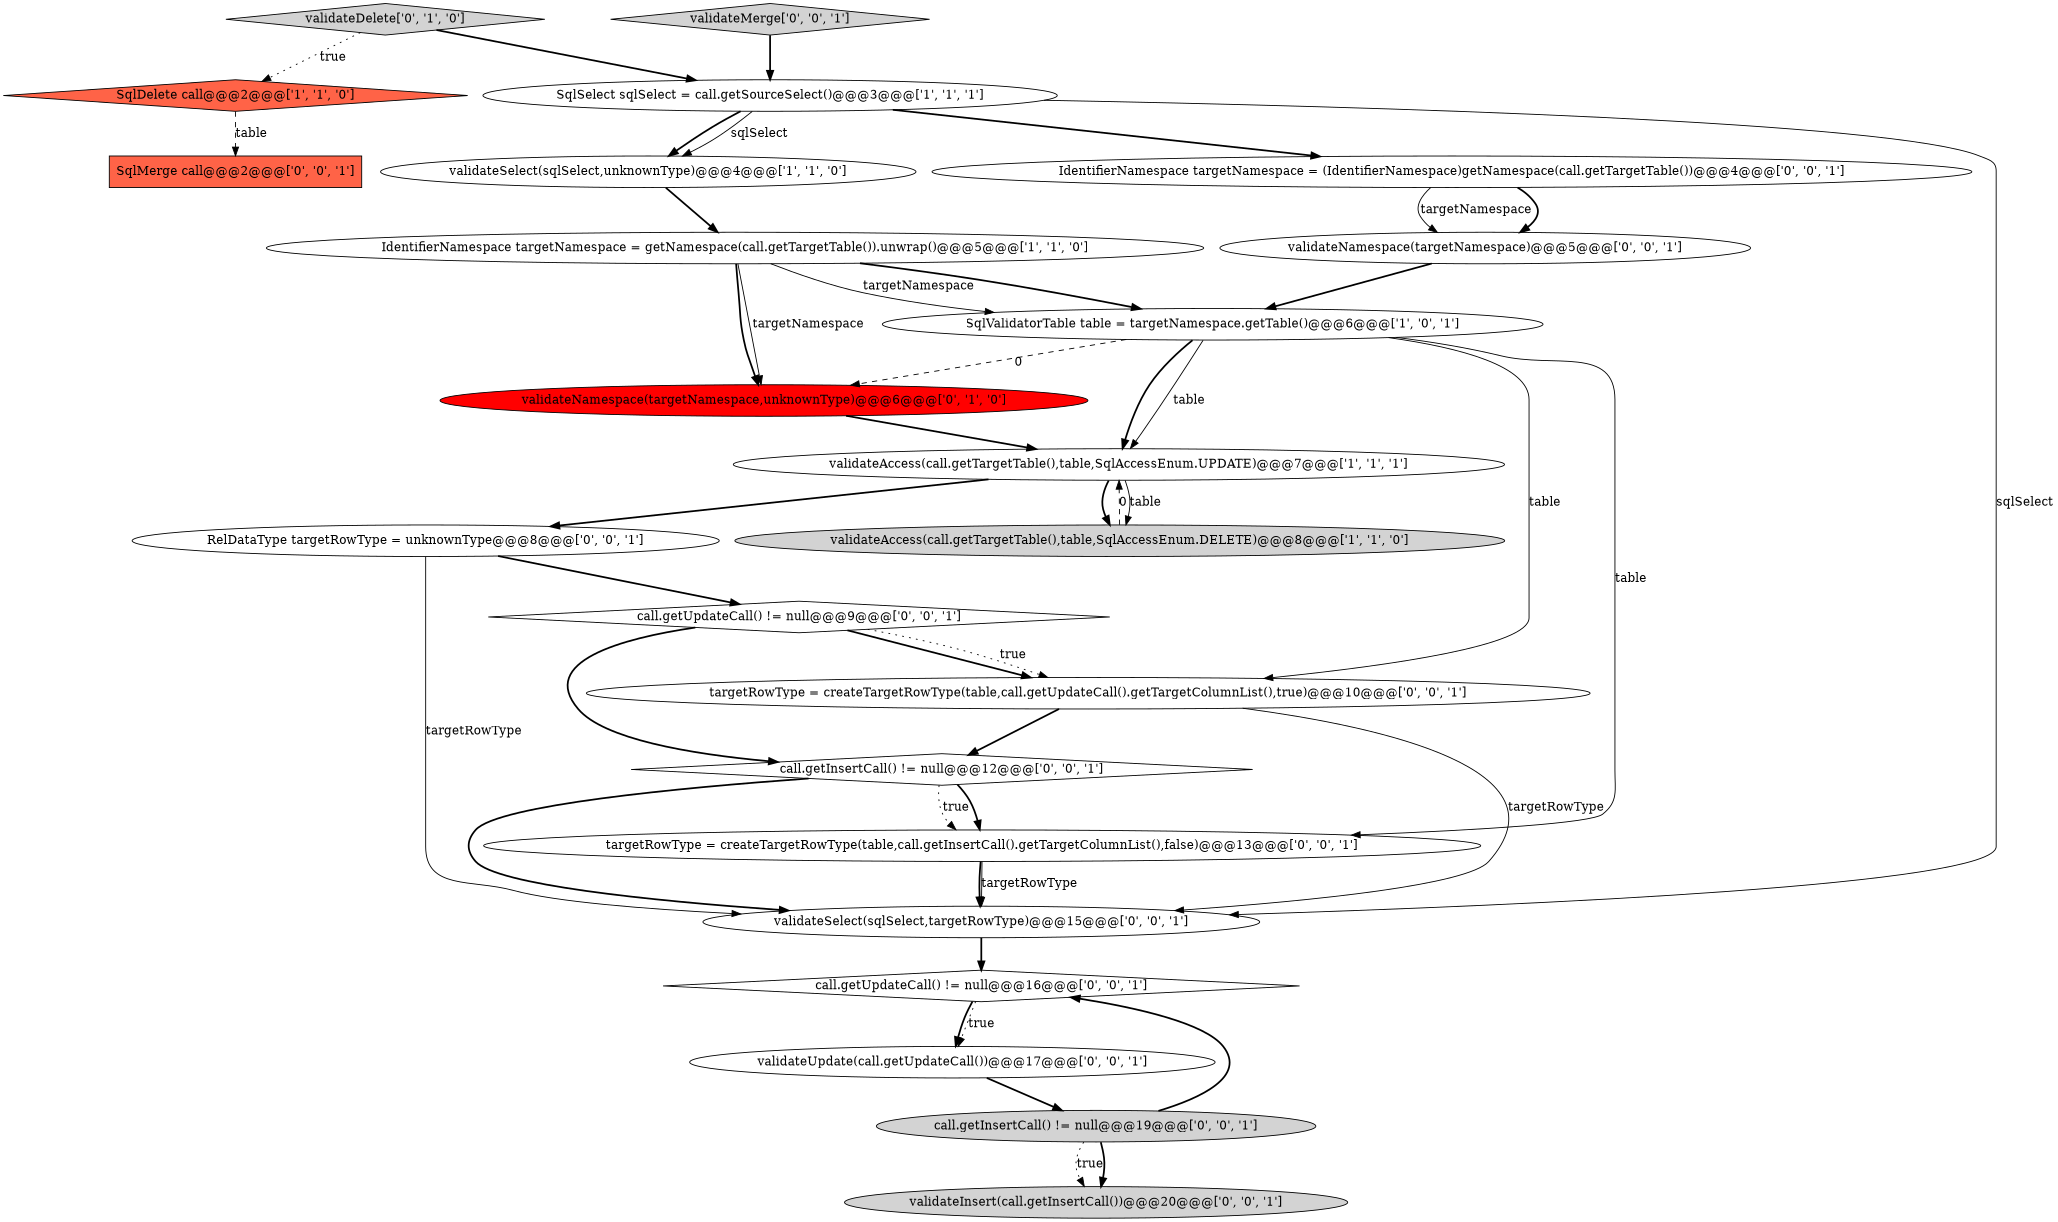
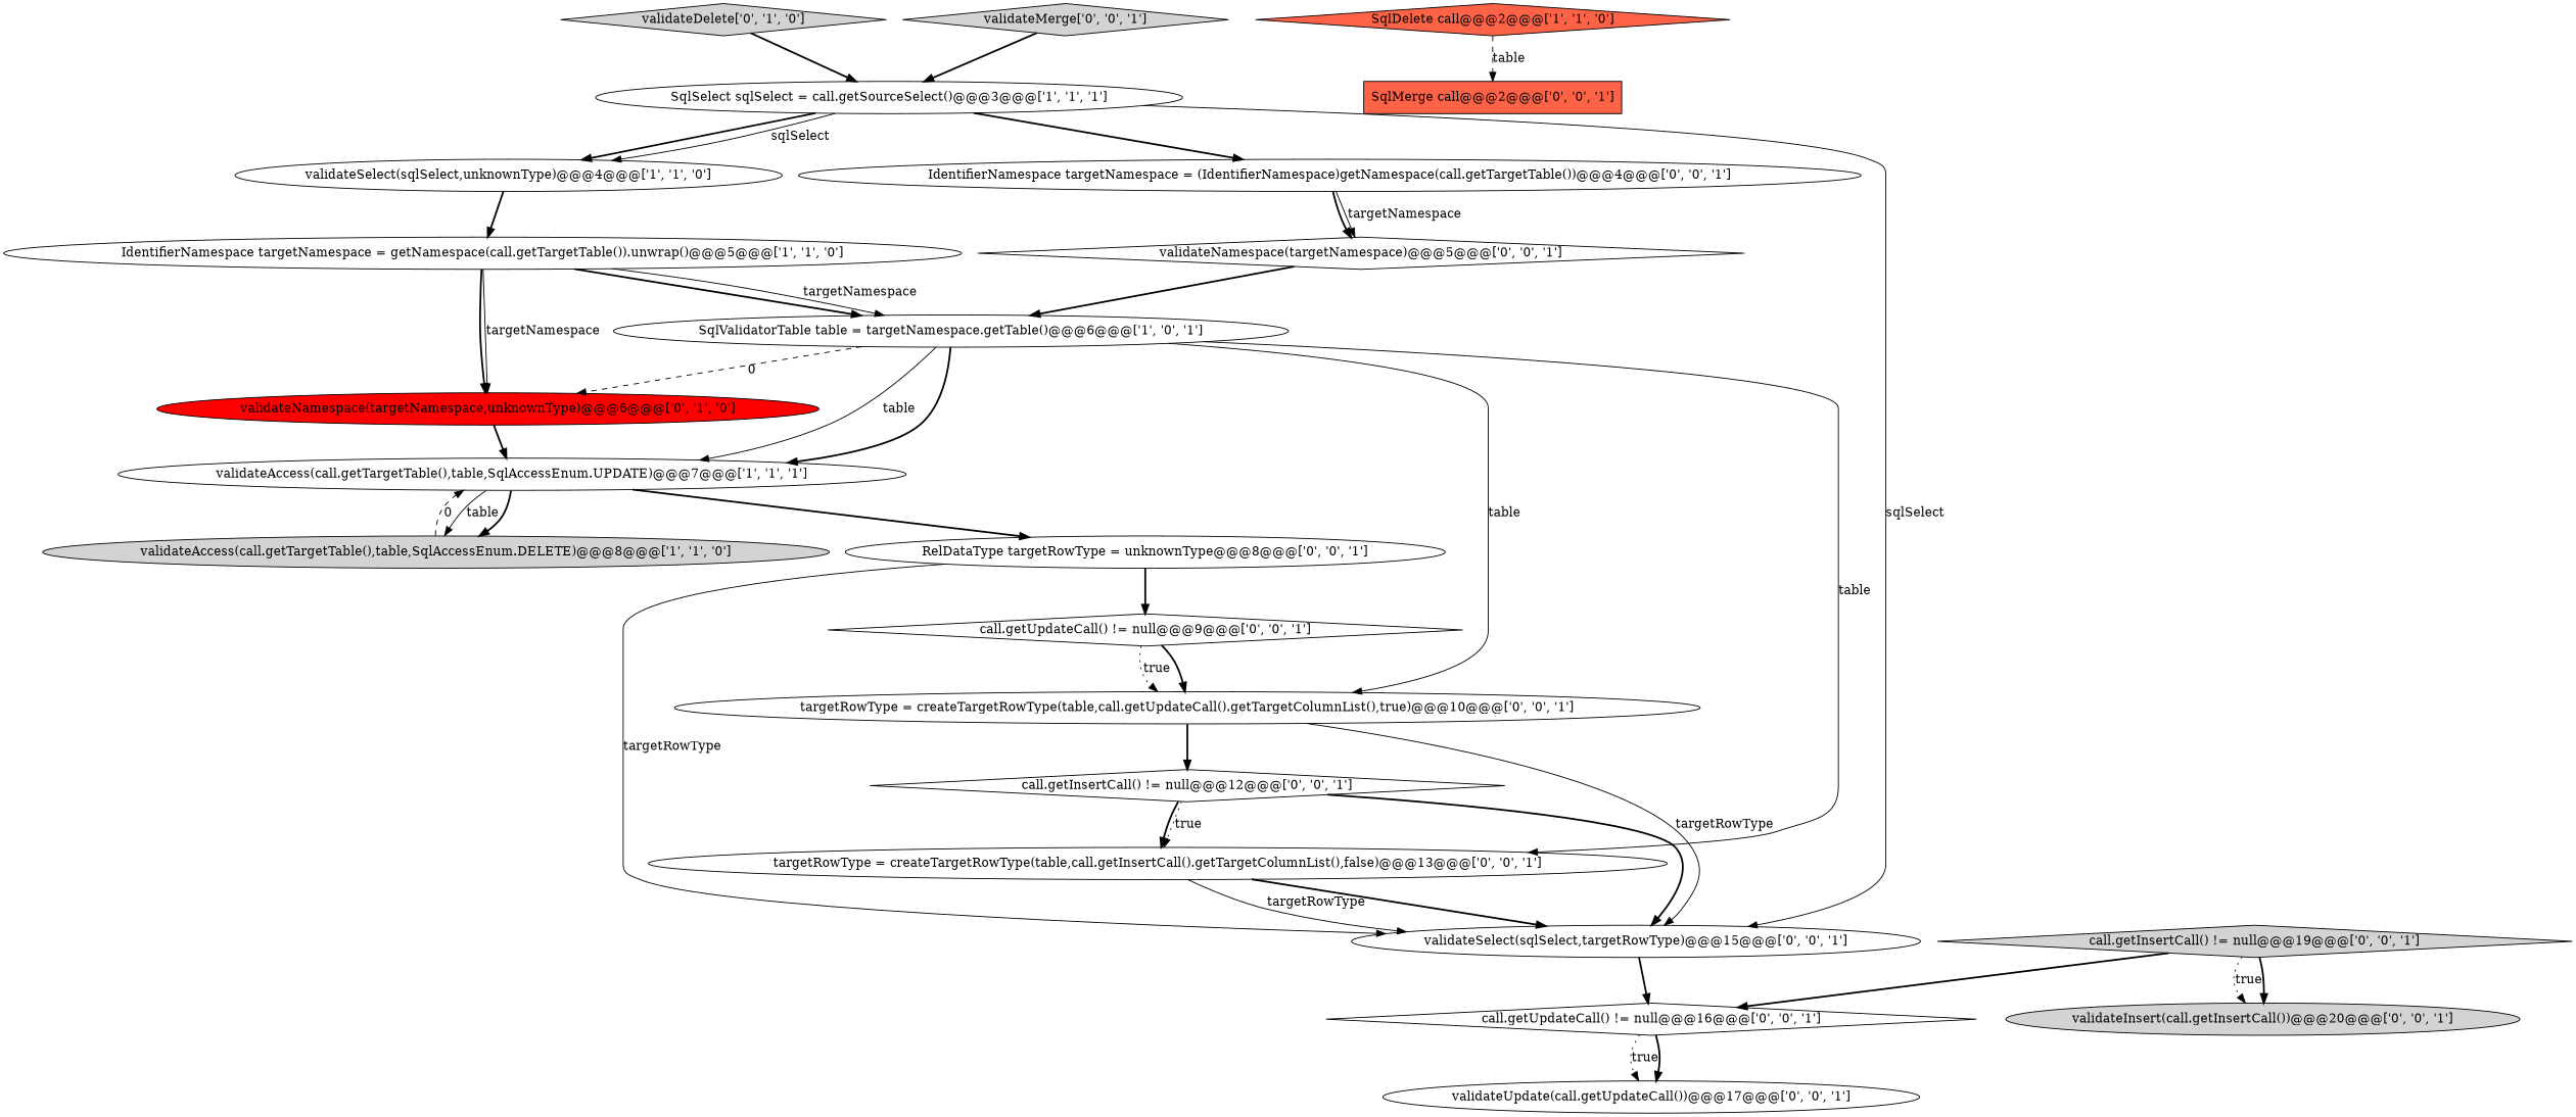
  digraph {
    node [fillcolor=white shape=ellipse style=filled]
    edge [style=bold]
    n1 [label="RelDataType targetRowType = unknownType@@@8@@@['0', '0', '1']"]
    n2 [label="validateSelect(sqlSelect,targetRowType)@@@15@@@['0', '0', '1']"]
    n3 [label="call.getUpdateCall() != null@@@9@@@['0', '0', '1']" shape=diamond]
    n4 [label="call.getUpdateCall() != null@@@16@@@['0', '0', '1']" shape=diamond]
    n5 [label="call.getInsertCall() != null@@@12@@@['0', '0', '1']" shape=diamond]
    n6 [label="targetRowType = createTargetRowType(table,call.getUpdateCall().getTargetColumnList(),true)@@@10@@@['0', '0', '1']"]
    n7 [fillcolor=tomato label="SqlDelete call@@@2@@@['1', '1', '0']" shape=diamond]
    n8 [fillcolor=tomato label="SqlMerge call@@@2@@@['0', '0', '1']" shape=box]
    n9 [fillcolor=lightgray label="validateDelete['0', '1', '0']" shape=diamond]
    n10 [label="SqlSelect sqlSelect = call.getSourceSelect()@@@3@@@['1', '1', '1']"]
    n11 [label="IdentifierNamespace targetNamespace = (IdentifierNamespace)getNamespace(call.getTargetTable())@@@4@@@['0', '0', '1']"]
    n12 [label="validateSelect(sqlSelect,unknownType)@@@4@@@['1', '1', '0']"]
    n13 [label="targetRowType = createTargetRowType(table,call.getInsertCall().getTargetColumnList(),false)@@@13@@@['0', '0', '1']"]
    n14 [fillcolor=red label="validateNamespace(targetNamespace,unknownType)@@@6@@@['0', '1', '0']"]
    n15 [label="validateAccess(call.getTargetTable(),table,SqlAccessEnum.UPDATE)@@@7@@@['1', '1', '1']"]
    n16 [fillcolor=lightgray label="validateAccess(call.getTargetTable(),table,SqlAccessEnum.DELETE)@@@8@@@['1', '1', '0']"]
    n17 [label="validateUpdate(call.getUpdateCall())@@@17@@@['0', '0', '1']"]
-   n18 [label="validateNamespace(targetNamespace)@@@5@@@['0', '0', '1']"]
+   n18 [label="validateNamespace(targetNamespace)@@@5@@@['0', '0', '1']" shape=diamond]
    n19 [label="IdentifierNamespace targetNamespace = getNamespace(call.getTargetTable()).unwrap()@@@5@@@['1', '1', '0']"]
    n20 [label="SqlValidatorTable table = targetNamespace.getTable()@@@6@@@['1', '0', '1']"]
    n21 [fillcolor=lightgray label="validateMerge['0', '0', '1']" shape=diamond]
    n22 [fillcolor=lightgray label="validateInsert(call.getInsertCall())@@@20@@@['0', '0', '1']"]
-   n23 [fillcolor=lightgray label="call.getInsertCall() != null@@@19@@@['0', '0', '1']"]
+   n23 [fillcolor=lightgray label="call.getInsertCall() != null@@@19@@@['0', '0', '1']" shape=diamond]
    n1 -> n2 [label=targetRowType style=solid]
    n1 -> n3
    n2 -> n4
-   n3 -> n5
    n3 -> n6
    n3 -> n6 [label=true style=dotted]
    n4 -> n17 [label=true style=dotted]
    n4 -> n17
    n5 -> n2
    n5 -> n13 [label=true style=dotted]
    n5 -> n13
    n6 -> n2 [label=targetRowType style=solid]
    n6 -> n5
    n7 -> n8 [label=table style=dashed]
-   n9 -> n7 [label=true style=dotted]
    n9 -> n10
    n10 -> n2 [label=sqlSelect style=solid]
    n10 -> n11
    n10 -> n12
    n10 -> n12 [label=sqlSelect style=solid]
    n11 -> n18
    n11 -> n18 [label=targetNamespace style=solid]
    n12 -> n19
    n13 -> n2
    n13 -> n2 [label=targetRowType style=solid]
    n14 -> n15
    n15 -> n1
    n15 -> n16 [label=table style=solid]
    n15 -> n16
    n16 -> n15 [label=0 style=dashed]
-   n17 -> n23
    n18 -> n20
    n19 -> n14 [label=targetNamespace style=solid]
    n19 -> n14
    n19 -> n20
    n19 -> n20 [label=targetNamespace style=solid]
    n20 -> n6 [label=table style=solid]
    n20 -> n13 [label=table style=solid]
    n20 -> n14 [label=0 style=dashed]
    n20 -> n15 [label=table style=solid]
    n20 -> n15
    n21 -> n10
    n23 -> n4
    n23 -> n22 [label=true style=dotted]
    n23 -> n22
  }
